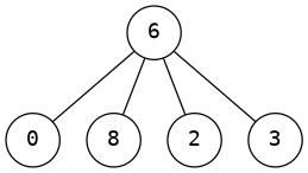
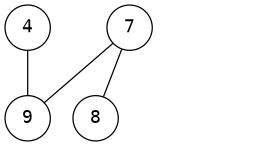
  graph {
    fontname="DejaVu Sans Mono"
    node [fontname="DejaVu Sans Mono" shape=circle]
    edge [fontname="DejaVu Sans Mono"]
-   0
+   4
+   0 [label=9]
    n3 [label=8]
-   6
-   2
-   3
+   6 [label=7]
+   4 -- 0
    6 -- 0
    6 -- n3
-   6 -- 2
-   6 -- 3
  }
